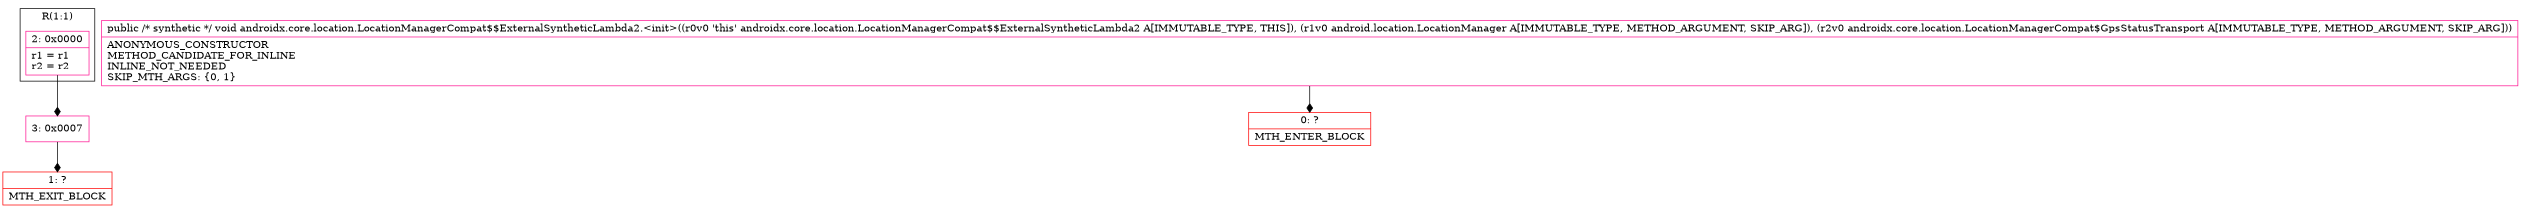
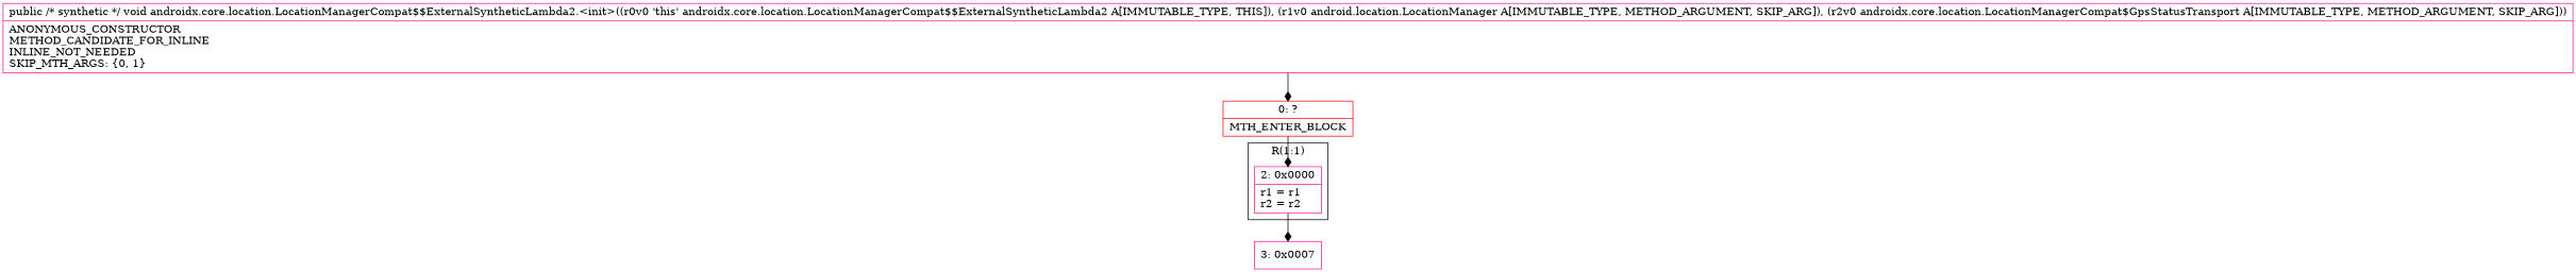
  digraph {
    node [color=deeppink shape=record]
    edge [arrowhead=diamond style=solid]
    n1 [label="{2\:\ 0x0000|r1 = r1\lr2 = r2\l}"]
    n2 [label="{3\:\ 0x0007}"]
-   n3 [color=red label="{1\:\ ?|MTH_EXIT_BLOCK\l}"]
    n4 [color=red label="{0\:\ ?|MTH_ENTER_BLOCK\l}"]
    n5 [label="{public \/* synthetic *\/ void androidx.core.location.LocationManagerCompat$$ExternalSyntheticLambda2.\<init\>((r0v0 'this' androidx.core.location.LocationManagerCompat$$ExternalSyntheticLambda2 A[IMMUTABLE_TYPE, THIS]), (r1v0 android.location.LocationManager A[IMMUTABLE_TYPE, METHOD_ARGUMENT, SKIP_ARG]), (r2v0 androidx.core.location.LocationManagerCompat$GpsStatusTransport A[IMMUTABLE_TYPE, METHOD_ARGUMENT, SKIP_ARG]))  | ANONYMOUS_CONSTRUCTOR\lMETHOD_CANDIDATE_FOR_INLINE\lINLINE_NOT_NEEDED\lSKIP_MTH_ARGS: \{0, 1\}\l}"]
    subgraph cluster_1 {
      label="R(1:1)"
      n1
    }
    n1 -> n2
-   n2 -> n3
+   n4 -> n1
    n5 -> n4
  }
